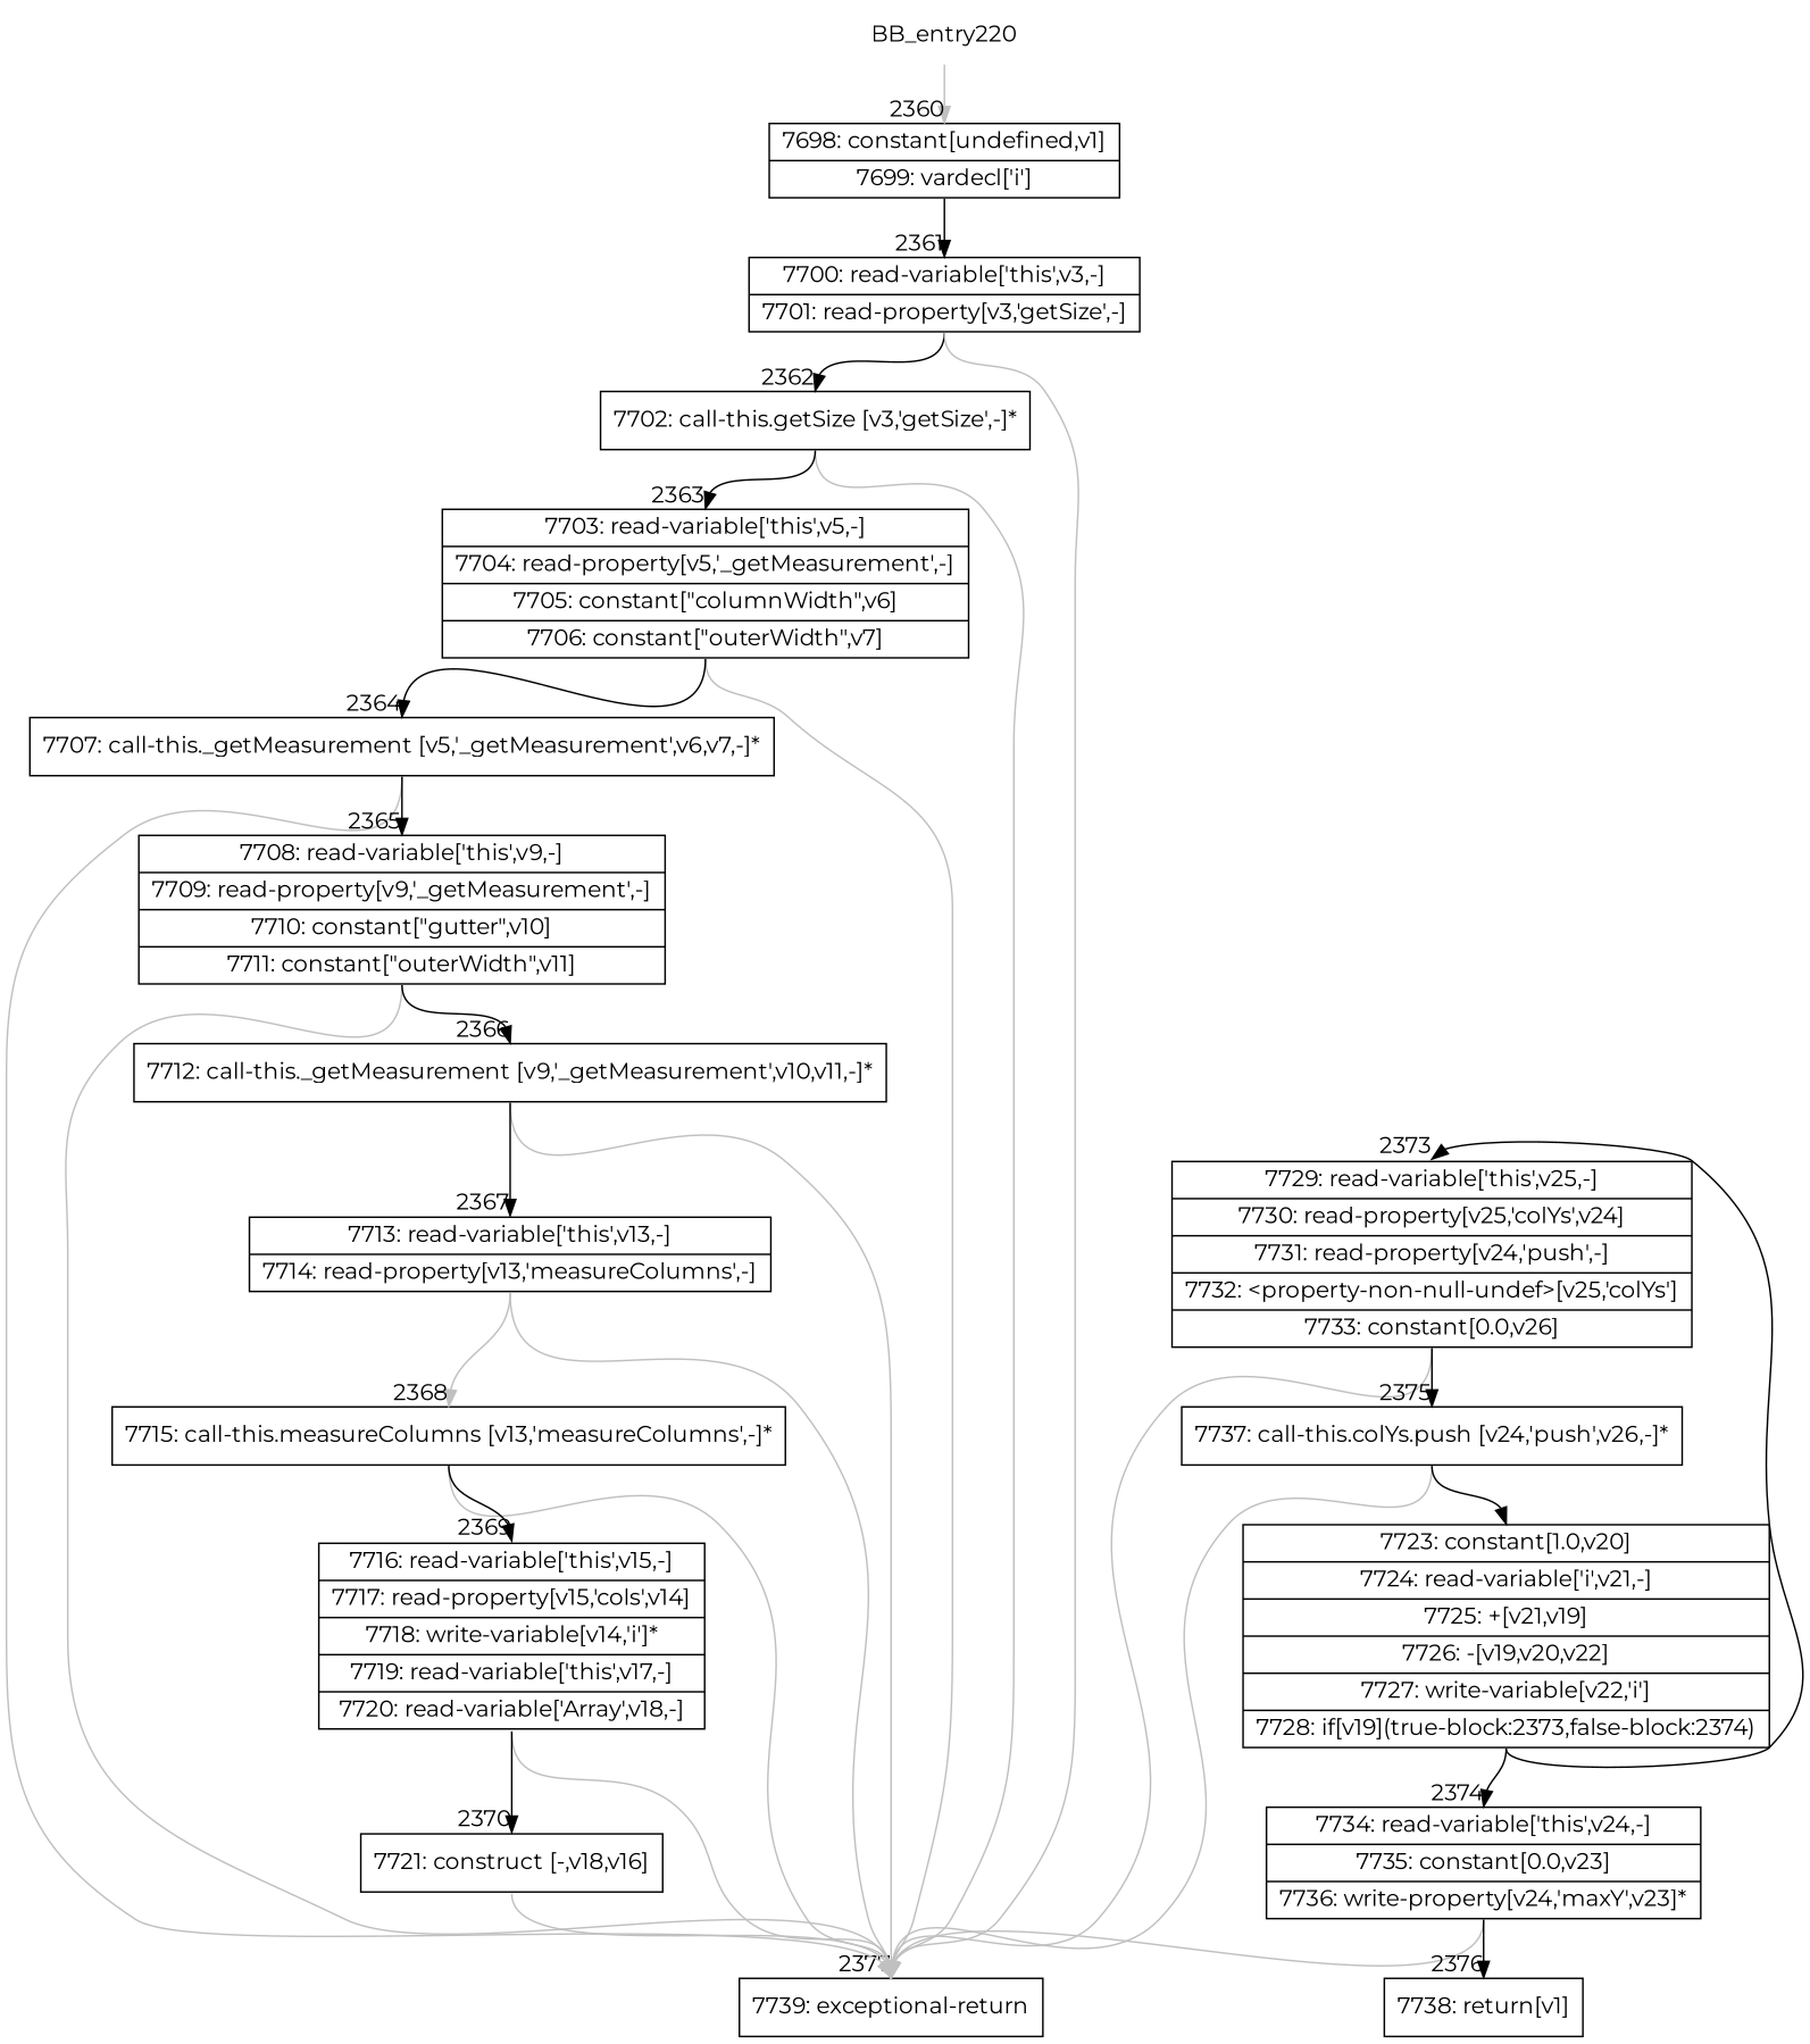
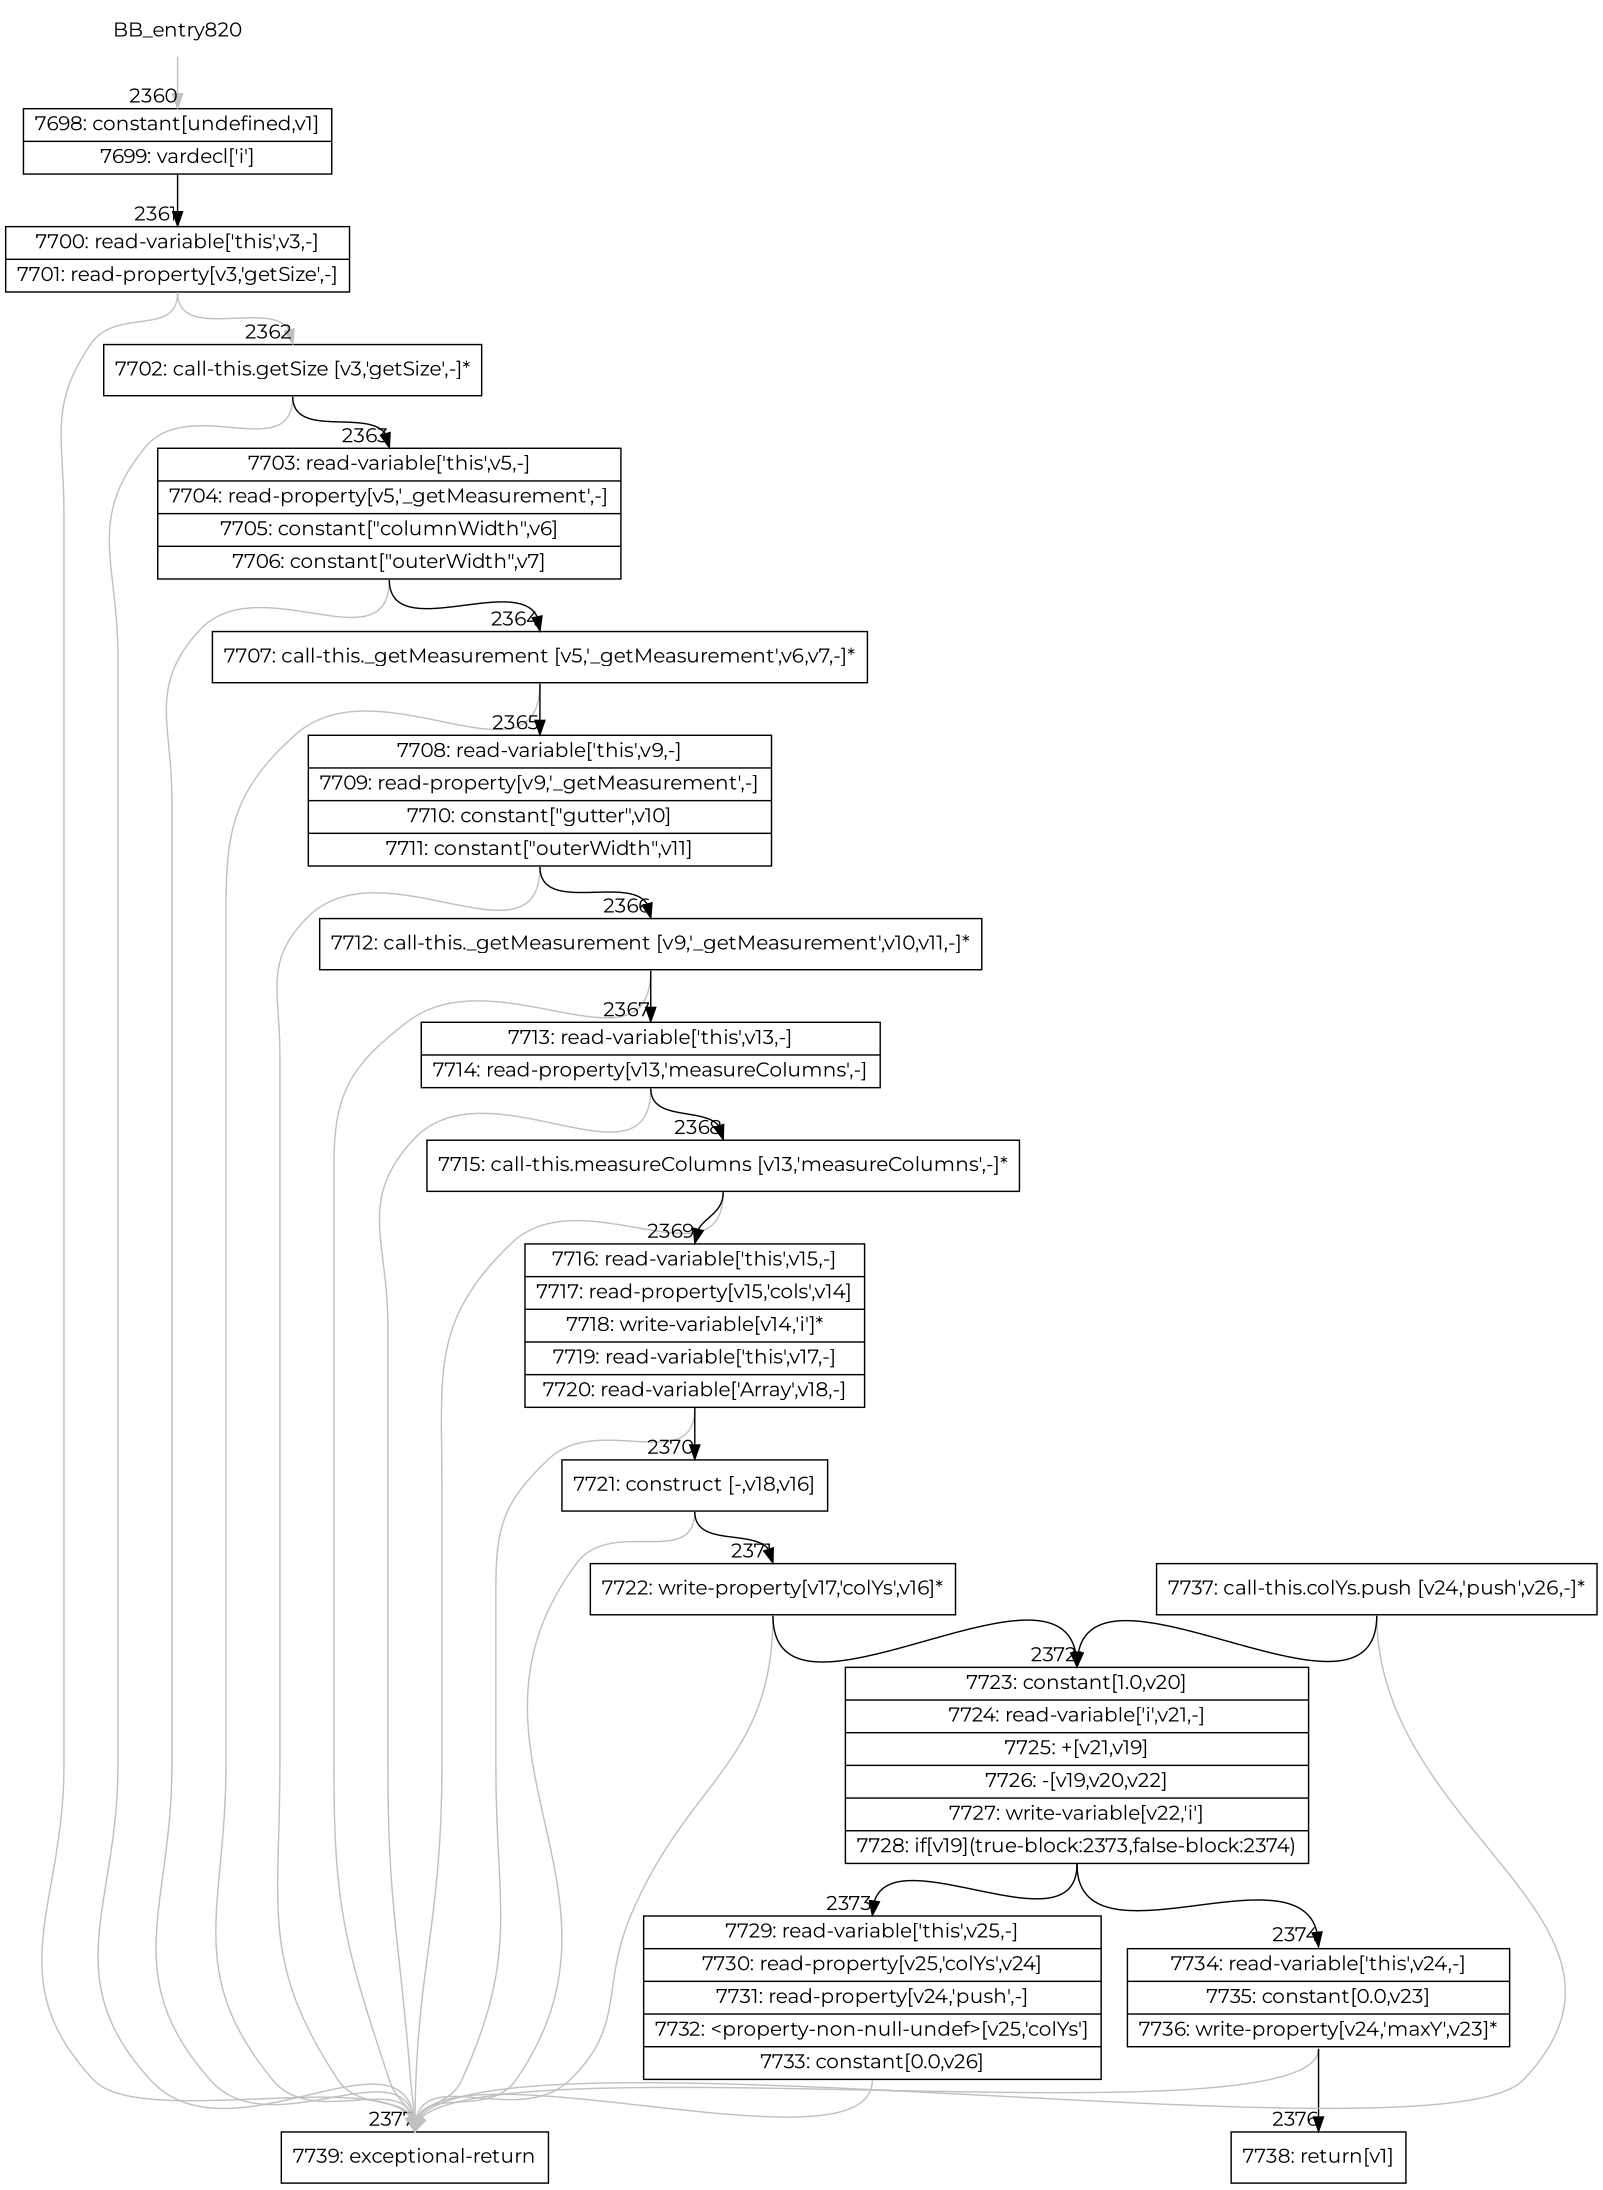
  digraph {
    fontname=Montserrat
    rankdir=TD
    node [fontname=Montserrat shape=record]
    edge [fontname=Montserrat headport=n tailport=s]
-   BB_entry220 [shape=none]
+   BB_entry220 [shape=none label=BB_entry820]
    n2 [label="{7698: constant[undefined,v1]|7699: vardecl['i']}"]
    n3 [label="{7700: read-variable['this',v3,-]|7701: read-property[v3,'getSize',-]}"]
    n4 [label="{7702: call-this.getSize [v3,'getSize',-]*}"]
    n5 [label="{7739: exceptional-return}"]
    n6 [label="{7703: read-variable['this',v5,-]|7704: read-property[v5,'_getMeasurement',-]|7705: constant[\"columnWidth\",v6]|7706: constant[\"outerWidth\",v7]}"]
    n7 [label="{7707: call-this._getMeasurement [v5,'_getMeasurement',v6,v7,-]*}"]
    n8 [label="{7708: read-variable['this',v9,-]|7709: read-property[v9,'_getMeasurement',-]|7710: constant[\"gutter\",v10]|7711: constant[\"outerWidth\",v11]}"]
    n9 [label="{7712: call-this._getMeasurement [v9,'_getMeasurement',v10,v11,-]*}"]
    n10 [label="{7713: read-variable['this',v13,-]|7714: read-property[v13,'measureColumns',-]}"]
    n11 [label="{7715: call-this.measureColumns [v13,'measureColumns',-]*}"]
    n12 [label="{7716: read-variable['this',v15,-]|7717: read-property[v15,'cols',v14]|7718: write-variable[v14,'i']*|7719: read-variable['this',v17,-]|7720: read-variable['Array',v18,-]}"]
    n13 [label="{7721: construct [-,v18,v16]}"]
+   n14 [label="{7722: write-property[v17,'colYs',v16]*}"]
    n15 [label="{7723: constant[1.0,v20]|7724: read-variable['i',v21,-]|7725: +[v21,v19]|7726: -[v19,v20,v22]|7727: write-variable[v22,'i']|7728: if[v19](true-block:2373,false-block:2374)}"]
    n16 [label="{7729: read-variable['this',v25,-]|7730: read-property[v25,'colYs',v24]|7731: read-property[v24,'push',-]|7732: \<property-non-null-undef\>[v25,'colYs']|7733: constant[0.0,v26]}"]
    n17 [label="{7734: read-variable['this',v24,-]|7735: constant[0.0,v23]|7736: write-property[v24,'maxY',v23]*}"]
    n18 [label="{7737: call-this.colYs.push [v24,'push',v26,-]*}"]
    n19 [label="{7738: return[v1]}"]
    BB_entry220 -> n2 [color=gray headlabel="    2360"]
    n2 -> n3 [headlabel="      2361"]
-   n3 -> n4 [headlabel="      2362"]
+   n3 -> n4 [headlabel="      2362" color=gray]
    n3 -> n5 [color=gray headlabel="      2377"]
    n4 -> n5 [color=gray]
    n4 -> n6 [headlabel="      2363"]
    n6 -> n5 [color=gray]
    n6 -> n7 [headlabel="      2364"]
    n7 -> n5 [color=gray]
    n7 -> n8 [headlabel="      2365"]
    n8 -> n5 [color=gray]
    n8 -> n9 [headlabel="      2366"]
    n9 -> n5 [color=gray]
    n9 -> n10 [headlabel="      2367"]
    n10 -> n5 [color=gray]
-   n10 -> n11 [headlabel="      2368" color=gray]
+   n10 -> n11 [headlabel="      2368"]
    n11 -> n5 [color=gray]
    n11 -> n12 [headlabel="      2369"]
    n12 -> n5 [color=gray]
    n12 -> n13 [headlabel="      2370"]
    n13 -> n5 [color=gray]
+   n13 -> n14 [headlabel="      2371"]
+   n14 -> n5 [color=gray]
+   n14 -> n15 [headlabel="      2372"]
    n15 -> n16 [headlabel="      2373"]
    n15 -> n17 [headlabel="      2374"]
    n16 -> n5 [color=gray]
-   n16 -> n18 [headlabel="      2375"]
    n17 -> n5 [color=gray]
    n17 -> n19 [headlabel="      2376"]
    n18 -> n5 [color=gray]
    n18 -> n15
  }
